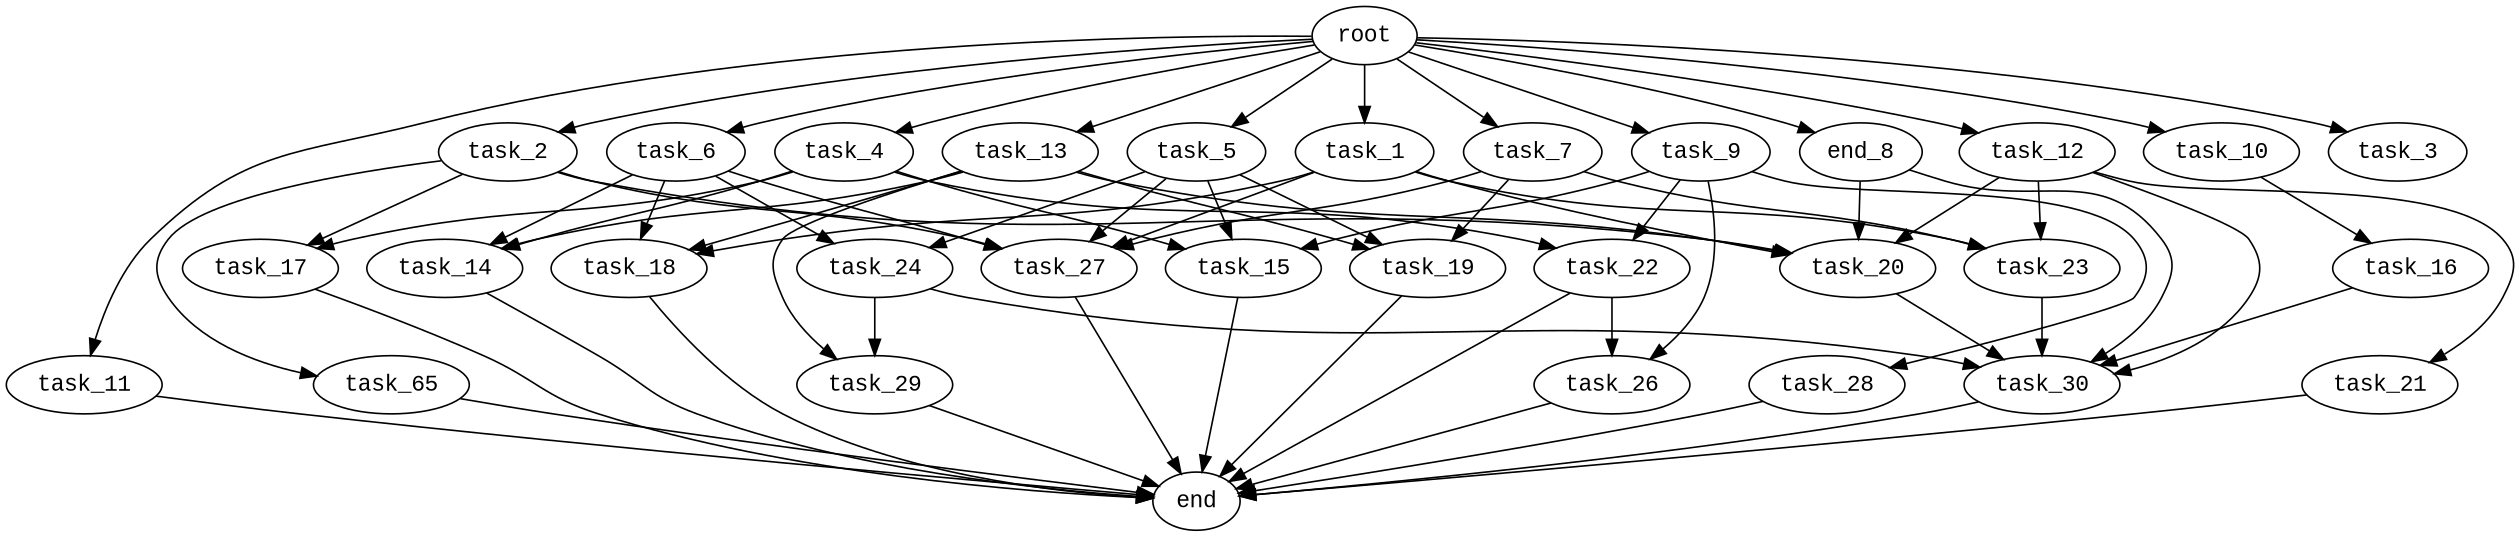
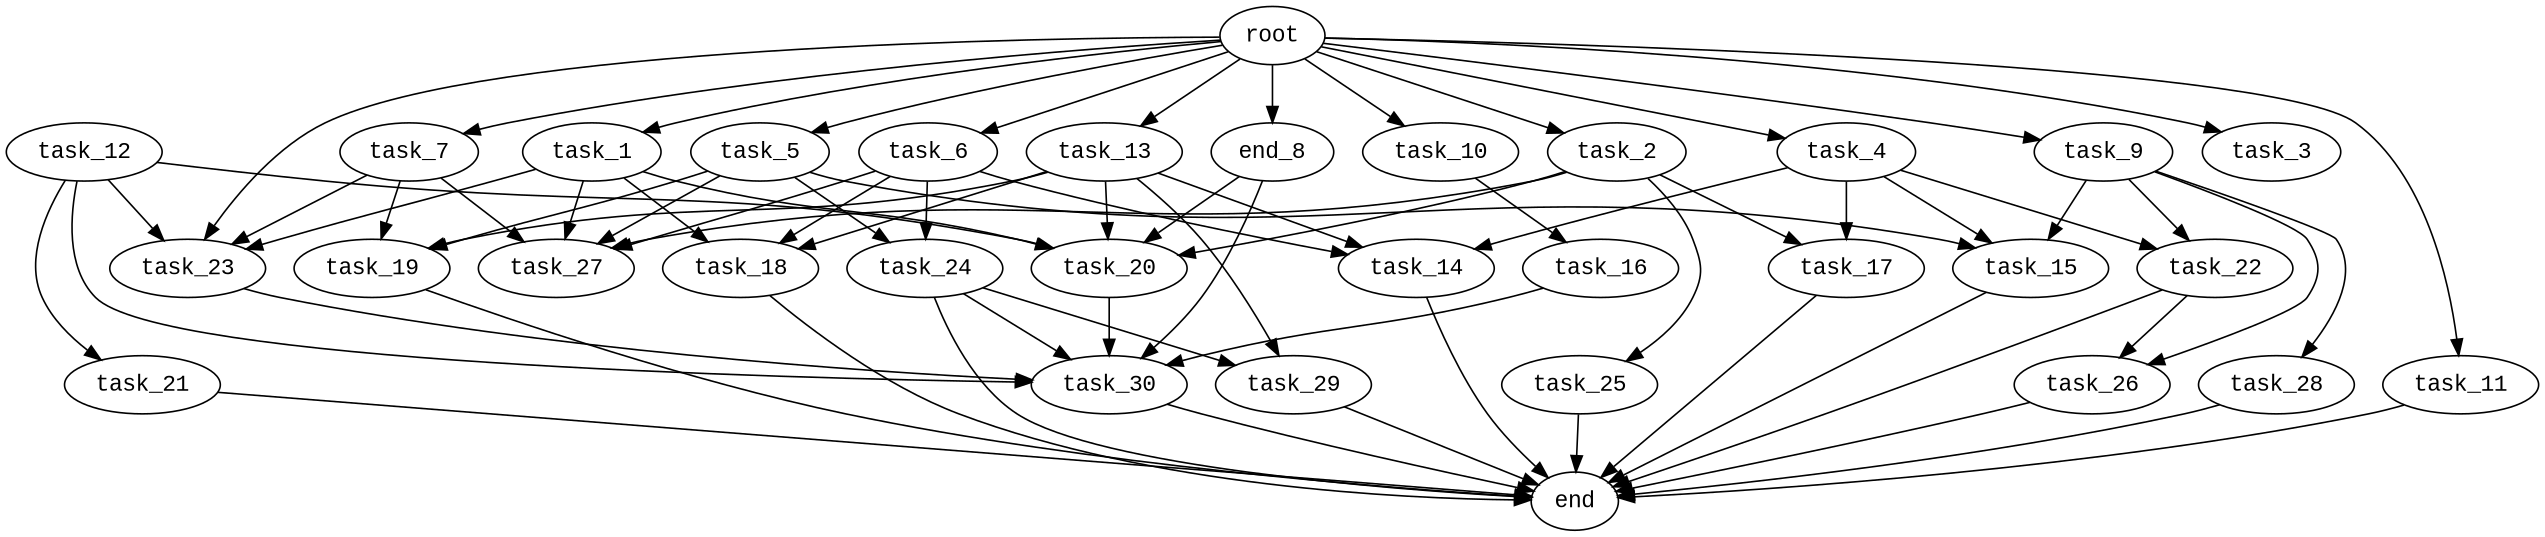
  digraph {
    fontname="Liberation Mono"
    node [fontname="Liberation Mono"]
    edge [fontname="Liberation Mono"]
    root
    task_1
    task_2
    task_3
    task_4
    task_5
    task_6
    task_7
    n9 [label=end_8]
    task_9
    task_10
    task_11
    task_12
    task_13
    task_18
    task_20
    task_23
    task_27
    task_17
-   task_25 [label=task_65]
+   task_25
    task_14
    task_15
    task_22
    task_19
    task_24
    task_30
    task_26
    task_28
    task_16
    end
    task_21
    task_29
    root -> task_1
    root -> task_2
    root -> task_3
    root -> task_4
    root -> task_5
    root -> task_6
    root -> task_7
    root -> n9
    root -> task_9
    root -> task_10
    root -> task_11
-   root -> task_12
+   root -> task_23
    root -> task_13
    task_1 -> task_18
    task_1 -> task_20
    task_1 -> task_23
    task_1 -> task_27
    task_2 -> task_20
    task_2 -> task_27
    task_2 -> task_17
    task_2 -> task_25
    task_4 -> task_17
    task_4 -> task_14
    task_4 -> task_15
    task_4 -> task_22
    task_5 -> task_27
    task_5 -> task_15
    task_5 -> task_19
    task_5 -> task_24
    task_6 -> task_18
    task_6 -> task_27
    task_6 -> task_14
    task_6 -> task_24
    task_7 -> task_23
    task_7 -> task_27
    task_7 -> task_19
    n9 -> task_20
    n9 -> task_30
    task_9 -> task_15
    task_9 -> task_22
    task_9 -> task_26
    task_9 -> task_28
    task_10 -> task_16
    task_11 -> end
    task_12 -> task_20
    task_12 -> task_23
    task_12 -> task_30
    task_12 -> task_21
    task_13 -> task_18
    task_13 -> task_20
    task_13 -> task_14
    task_13 -> task_19
    task_13 -> task_29
    task_18 -> end
    task_20 -> task_30
    task_23 -> task_30
-   task_27 -> end
+   task_24 -> end
    task_17 -> end
    task_25 -> end
    task_14 -> end
    task_15 -> end
    task_22 -> task_26
    task_22 -> end
    task_19 -> end
    task_24 -> task_30
    task_24 -> task_29
    task_30 -> end
    task_26 -> end
    task_28 -> end
    task_16 -> task_30
    task_21 -> end
    task_29 -> end
  }
